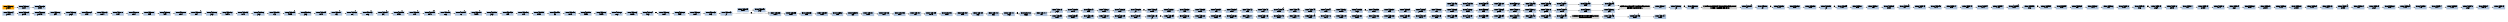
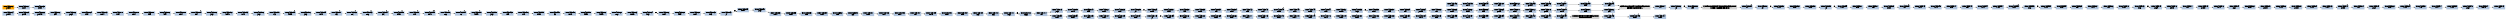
  strict digraph {
    rankdir=LR
    node [color=lightsteelblue fillcolor=lightsteelblue shape=rectangle style=filled]
    edge [color="#000000"]
    n1 [label="0x004230be\naddb"]
    n2 [label="0x004230c0\naddb"]
    n3 [label="0x004230c2\nnop"]
    n4 [label="0x004230c3\nstosb"]
    n5 [label="0x004238ff\nmovl"]
    n6 [label="0x00423901\naddl"]
    n7 [label="0x00423907\nleal"]
    n8 [label="0x00423909\npushl"]
    n9 [label="0x0042394d\nleal"]
    n10 [label="0x0042394f\nmovl"]
    n11 [label="0x00423954\nsubl"]
    n12 [label="0x0042395a\nstosb"]
    n13 [label="0x00423837\nleal"]
    n14 [label="0x00423839\nmovl"]
    n15 [label="0x0042383b\nleal"]
    n16 [label="0x0042383d\nmovl"]
    n17 [label="0x0042387a\nmovl"]
    n18 [label="0x0042387c\naddl"]
    n19 [label="0x00423882\ncall"]
    n20 [color=lightgrey fillcolor=lightgrey label="GETPROCADDRESS_KERNEL32_DLL\nGETPROCADDRESS"]
    n21 [label="0x00423080\naddl"]
    n22 [label="0x00423086\nleal"]
    n23 [label="0x00423088\nmovl"]
    n24 [label="0x0042308a\nxorl"]
    n25 [label="0x00423976\npushl"]
    n26 [label="0x00423977\nxorl"]
    n27 [label="0x00423979\npushl"]
    n28 [label="0x0042397c\nmovl"]
    n29 [label="0x00423195\nmovl"]
    n30 [label="0x00423197\nmovl"]
    n31 [label="0x00423199\naddl"]
    n32 [label="0x0042319f\nleal"]
    n33 [label="0x0042317a\naddl"]
    n34 [label="0x0042317c\nmovl"]
    n35 [label="0x0042317e\nmovl"]
    n36 [label="0x00423180\naddl"]
    n37 [label="0x00423064\npushl"]
    n38 [label="0x00423065\npushl"]
    n39 [label="0x00423066\npusha"]
    n40 [label="0x00423067\ncall"]
    n41 [label="0x00423870\nmovl"]
    n42 [label="0x00423872\naddl"]
    n43 [label="0x00423878\npushl"]
    n44 [label="0x004230a2\nstc"]
    n45 [label="0x004230a3\nnop"]
    n46 [label="0x004230a4\nclc"]
    n47 [label="0x004230a5\nsubb"]
    n48 [label="0x0042391a\npushl"]
    n49 [label="0x0042391d\nxorl"]
    n50 [label="0x0042391f\npopl"]
    n51 [label="0x00423922\naddl"]
    n52 [label="0x0042306c\npopl"]
    n53 [label="0x0042306d\nsubl"]
    n54 [label="0x00423073\nmovl"]
    n55 [label="0x00423078\nsubl"]
    n56 [label="0x0042384f\nrolb"]
    n57 [label="0x00423852\nstosb"]
    n58 [label="0x00423853\nloop"]
    n59 [label="0x00423855\nmovl"]
    n60 [label="0x0042397f\njmp"]
    n61 [label="0x00423982\naddb"]
    n62 [label="0x0042390b\npushl"]
    n63 [label="0x0042390c\nmovl"]
    n64 [label="0x00423947\naddl"]
    n65 [label="0x004231c2\ncall"]
    n66 [label="0x004232a5\npushl"]
    n67 [label="0x004232a6\npushl"]
    n68 [label="0x004232a7\nmovl"]
    n69 [label="0x00423105\nmovl"]
    n70 [label="0x00423107\nmovl"]
    n71 [label="0x00423109\naddl"]
    n72 [label="0x0042310f\ntestl"]
    n73 [label="0x004230c6\nmovl"]
    n74 [label="0x004230c8\naddl"]
    n75 [label="0x004230ce\nmovl"]
    n76 [label="0x004230d2\nincl"]
    n77 [label="0x0042307e\nmovl"]
    n78 [label="0x004231a4\naddl"]
    n79 [label="0x004231aa\ncall"]
    n80 [color=lightgrey fillcolor=lightgrey label="LOADLIBRARYA_KERNEL32_DLL\nLOADLIBRARYA"]
    n81 [label="0x004231ac\nmovl"]
    n82 [label="0x00423888\ncall"]
    n83 [color=lightgrey fillcolor=lightgrey label="ISDEBUGGERPRESENT_KERNEL32_DLL\nISDEBUGGERPRESENT"]
    n84 [label="0x0042388a\norl"]
    n85 [label="0x0042388c\nje"]
    n86 [label="0x0042393b\nmovl"]
    n87 [label="0x00423940\npopl"]
    n88 [label="0x00423941\nleave"]
    n89 [label="0x00423942\nret"]
    n90 [label="0x00423413\nxchgl"]
    n91 [label="0x00423414\nret"]
    n92 [label="0x00423815\njmp"]
    n93 [label="0x004230fd\nmovl"]
    n94 [label="0x00423819\nmovl"]
    n95 [label="0x004230ff\naddl"]
    n96 [label="0x004230bb\nclc"]
    n97 [label="0x004230bc\nxorb"]
    n98 [label="0x0042390e\npushl"]
    n99 [label="0x0042340b\nmull"]
    n100 [label="0x0042340d\naddl"]
    n101 [label="0x0042340f\nincl"]
    n102 [label="0x00423410\nincl"]
    n103 [label="0x0042386f\npushl"]
    n104 [label="0x0042381b\naddl"]
    n105 [label="0x00423821\nmovl"]
    n106 [label="0x00423823\nxorl"]
    n107 [label="0x00423825\nje"]
    n108 [label="0x00423842\nsubl"]
    n109 [label="0x00423848\nxorl"]
    n110 [label="0x004231b6\nmovl"]
    n111 [label="0x004231b8\nmovl"]
    n112 [label="0x004231ba\naddl"]
    n113 [label="0x004231c0\nleal"]
    n114 [label="0x00423169\naddl"]
    n115 [label="0x0042316c\naddl"]
    n116 [label="0x00423171\nmovl"]
    n117 [label="0x00423173\naddl"]
    n118 [label="0x0042382f\nmovl"]
    n119 [label="0x00423831\naddl"]
    n120 [label="0x00423099\nclc"]
    n121 [label="0x0042309a\naddb"]
    n122 [label="0x0042309c\njmp"]
    n123 [label="0x0042309f\nxorb"]
    n124 [label="0x004232af\ncall"]
    n125 [label="0x00423884\norl"]
    n126 [label="0x00423886\nje"]
    n127 [label="0x00423857\naddl"]
    n128 [label="0x0042385d\nleal"]
    n129 [label="0x0042385f\npushl"]
    n130 [label="0x004230c4\nloop"]
    n131 [label="0x00423890\nmovl"]
    n132 [label="0x00423892\naddl"]
    n133 [label="0x00423898\ntestl"]
    n134 [label="0x00423161\naddl"]
    n135 [label="0x00423167\nmovl"]
    n136 [label="0x00423407\nxorl"]
    n137 [label="0x00423409\nmovb"]
    n138 [label="0x00423860\nret"]
    n139 [label="0x00423865\nmovl"]
    n140 [label="0x00423867\naddl"]
    n141 [label="0x004231a1\npushl"]
    n142 [label="0x0042395b\nloop"]
    n143 [label="0x0042395d\nmovl"]
    n144 [label="0x0042395f\naddl"]
    n145 [label="0x00423186\nmovl"]
    n146 [label="0x00423188\naddl"]
    n147 [label="0x0042318b\nmovl"]
    n148 [label="0x0042390a\nret"]
    n149 [label="0x00423943\nxorb"]
    n150 [label="0x0042318f\naddl"]
    n151 [label="0x004231ae\naddl"]
    n152 [label="0x004231b4\nmovl"]
    n153 [label="0x004230f8\ncall"]
    n154 [label="0x00423401\nmovl"]
    n155 [label="0x00423403\nxorl"]
    n156 [label="0x00423405\nxorl"]
    n157 [label="0x004230e5\naddl"]
    n158 [label="0x004230eb\nleal"]
    n159 [label="0x004230ed\nmovl"]
    n160 [label="0x004230f2\nsubl"]
    n161 [label="0x004230b9\nsubb"]
    n162 [label="0x004230a7\nrorb"]
    n163 [label="0x004230aa\nxorb"]
    n164 [label="0x004230ac\nnop"]
    n165 [label="0x004230ad\nstc"]
    n166 [label="0x00423973\nloop"]
    n167 [label="0x00423975\npopa"]
    n168 [label="0x00423411\nloop"]
    n169 [label="0x004230d3\njs"]
    n170 [label="0x004230d5\nmovl"]
    n171 [label="0x0042389e\nje"]
    n172 [label="0x0042386d\nleal"]
    n173 [label="0x00423965\nleal"]
    n174 [label="0x004231a2\nmovl"]
    n175 [label="0x00423945\nmovl"]
    n176 [label="0x00423093\nrorb"]
    n177 [label="0x00423096\njmp"]
    n178 [label="0x004230a1\nclc"]
    n179 [label="0x0042392a\nmovl"]
    n180 [label="0x00423931\nroll"]
    n181 [label="0x00423934\nmovl"]
    n182 [label="0x00423115\nje"]
    n183 [label="0x0042315f\nmovl"]
    n184 [label="0x0042384d\nsubb"]
    n185 [label="0x0042318d\nmovl"]
    n186 [color=lightgrey fillcolor=orange label="0x00423060\npushl"]
    n187 [label="0x00423061\nmovl"]
    n188 [label="0x00423063\npushl"]
    n189 [label="0x004230e3\nmovl"]
    n190 [label="0x00423175\naddl"]
    n191 [label="0x00423178\nmovl"]
    n192 [label="0x0042384a\nlodsb"]
    n193 [label="0x0042308c\njmp"]
    n194 [label="0x0042390f\nmovl"]
    n195 [label="0x00423913\nmovl"]
    n196 [label="0x00423092\nlodsb"]
    n197 [label="0x004230b0\njmp"]
    n198 [label="0x004230b3\nrolb"]
    n199 [label="0x004230b6\nrorb"]
    n200 [label="0x004230ae\naddb"]
    n201 [label="0x00423967\nmovl"]
    n202 [label="0x0042396c\nsubl"]
    n203 [label="0x00423972\nstosb"]
    n204 [label="0x004230db\njmp"]
    n205 [label="0x004232a9\naddl"]
    n206 [label="0x0042384b\nxorb"]
    n1 -> n2
    n2 -> n3
    n3 -> n4
    n4 -> n130
    n5 -> n6
    n6 -> n7
    n7 -> n8
    n8 -> n148
    n9 -> n10
    n10 -> n11
    n11 -> n12
    n12 -> n142
    n13 -> n14
    n14 -> n15
    n15 -> n16
    n16 -> n108
    n17 -> n18
    n18 -> n19
    n19 -> n20
    n20 -> n125
    n21 -> n22
    n22 -> n23
    n23 -> n24
    n24 -> n193
    n25 -> n26
    n26 -> n27
    n27 -> n28
    n28 -> n60
    n29 -> n30
    n30 -> n31
    n31 -> n32
    n32 -> n141
    n33 -> n34
    n34 -> n35
    n35 -> n36
    n36 -> n145
    n37 -> n38
    n38 -> n39
    n39 -> n40
    n40 -> n52
    n41 -> n42
    n42 -> n43
    n43 -> n17
    n44 -> n45
    n45 -> n46
    n46 -> n47
    n47 -> n162
    n48 -> n49
    n49 -> n50
    n50 -> n51
    n51 -> n179
    n52 -> n53
    n53 -> n54
    n54 -> n55
    n55 -> n77
    n56 -> n57
    n57 -> n58
    n58 -> n59 [label=F]
    n59 -> n127
    n60 -> n61
    n61 -> n62
    n62 -> n63
    n63 -> n98
    n64 -> n9
    n65 -> n66
    n66 -> n67
    n67 -> n68
    n68 -> n205
    n69 -> n70
    n70 -> n71
    n71 -> n72
    n72 -> n182
    n73 -> n74
    n74 -> n75
    n75 -> n76
    n76 -> n169
    n77 -> n21
    n78 -> n79
    n79 -> n80
    n80 -> n81
    n81 -> n151
    n82 -> n83
    n83 -> n84
    n84 -> n85
    n85 -> n131 [label=T]
    n86 -> n87
    n87 -> n88
    n88 -> n89
    n90 -> n91
    n91 -> n92
    n91 -> n93
    n92 -> n94
    n93 -> n95
    n94 -> n104
    n95 -> n69
    n96 -> n97
    n97 -> n1
    n98 -> n194
    n99 -> n100
    n100 -> n101
    n101 -> n102
    n102 -> n168
    n103 -> n41
    n104 -> n105
    n105 -> n106
    n106 -> n107
    n107 -> n118 [label=T]
    n108 -> n109
    n109 -> n192
    n110 -> n111
    n111 -> n112
    n112 -> n113
    n113 -> n65
    n114 -> n115
    n115 -> n116
    n116 -> n117
    n117 -> n190
    n118 -> n119
    n119 -> n13
    n120 -> n121
    n121 -> n122
    n122 -> n123
    n123 -> n178
    n124 -> n20
    n125 -> n126
    n126 -> n82 [label=F]
    n127 -> n128
    n128 -> n129
    n129 -> n138
    n130 -> n73 [label=F]
    n131 -> n132
    n132 -> n133
    n133 -> n171
    n134 -> n135
    n135 -> n114
    n136 -> n137
    n137 -> n99
    n138 -> n139
    n139 -> n140
    n140 -> n172
    n141 -> n174
    n142 -> n143 [label=F]
    n143 -> n144
    n144 -> n173
    n145 -> n146
    n146 -> n147
    n147 -> n185
    n148 -> n149
    n149 -> n175
    n150 -> n29
    n151 -> n152
    n153 -> n154
    n154 -> n155
    n155 -> n156
    n156 -> n136
    n157 -> n158
    n158 -> n159
    n159 -> n160
    n160 -> n153
    n161 -> n96
    n162 -> n163
    n163 -> n164
    n164 -> n165
    n165 -> n200
    n166 -> n167 [label=F]
    n167 -> n25
    n168 -> n90 [label=F]
-   n169 -> n189 [label=F]
+   n169 -> n170 [label=F]
    n170 -> n204
    n171 -> n5 [label=T]
    n172 -> n103
    n173 -> n201
    n174 -> n78
    n175 -> n64
    n176 -> n177
    n177 -> n120
    n178 -> n44
    n179 -> n180
    n180 -> n181
    n181 -> n86
    n182 -> n183 [label=T]
    n183 -> n134
    n184 -> n56
    n185 -> n150
    n186 -> n187
    n187 -> n188
    n189 -> n157
    n190 -> n191
    n191 -> n33
    n192 -> n206
    n193 -> n196
    n194 -> n195
    n195 -> n48
    n196 -> n176
    n197 -> n198
    n198 -> n199
    n199 -> n161
    n200 -> n197
    n201 -> n202
    n202 -> n203
    n203 -> n166
    n204 -> n189
    n205 -> n124
    n206 -> n184
  }
